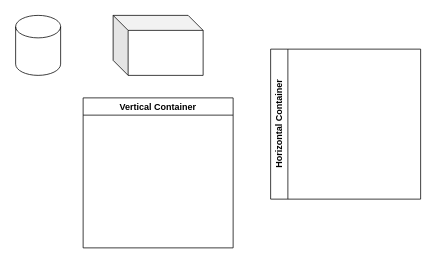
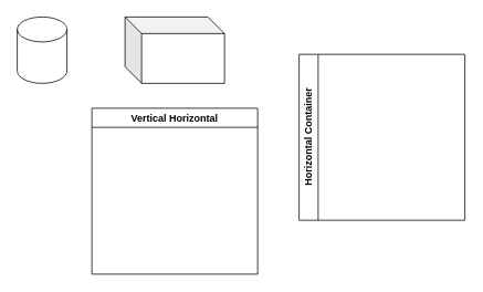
  <mxCell id="0" />
  <mxCell id="1" parent="0" />
  <mxCell id="2" value="" style="shape=cylinder3;whiteSpace=wrap;html=1;boundedLbl=1;backgroundOutline=1;size=15;" vertex="1" parent="1"><mxGeometry x="20" y="20" width="60" height="80" as="geometry" /></mxCell>
  <mxCell id="3" value="" style="shape=cube;whiteSpace=wrap;html=1;boundedLbl=1;backgroundOutline=1;darkOpacity=0.05;darkOpacity2=0.1;" vertex="1" parent="1"><mxGeometry x="150" y="20" width="120" height="80" as="geometry" /></mxCell>
- <mxCell id="4" value="Vertical Container" style="swimlane;whiteSpace=wrap;html=1;" vertex="1" parent="1"><mxGeometry x="110" y="130" width="200" height="200" as="geometry" /></mxCell>
+ <mxCell id="4" value="Vertical Horizontal" style="swimlane;whiteSpace=wrap;html=1;" vertex="1" parent="1"><mxGeometry x="110" y="130" width="200" height="200" as="geometry" /></mxCell>
  <mxCell id="5" value="Horizontal Container" style="swimlane;horizontal=0;whiteSpace=wrap;html=1;" vertex="1" parent="1"><mxGeometry x="360" y="65" width="200" height="200" as="geometry" /></mxCell>
